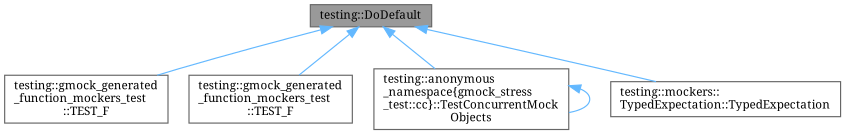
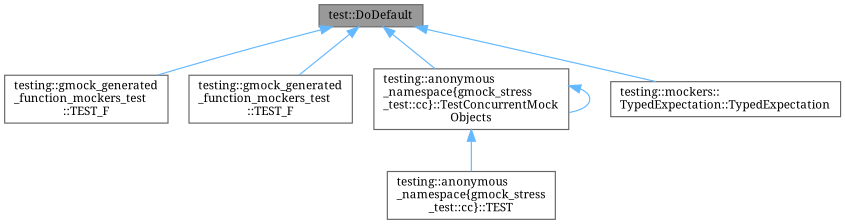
  digraph {
    fontname="Noto Serif"
    rankdir=TB
    node [color=grey40 fillcolor=white fontname="Noto Serif" fontsize=10 shape=box style=filled]
    edge [color=steelblue1 dir=back fontname="Noto Serif" fontsize=10 labelfontname=Helvetica labelfontsize=10 style=solid]
-   n1 [color=gray40 fillcolor=grey60 fontcolor=black height=0.2 label="testing::DoDefault" width=0.4]
+   n1 [color=gray40 fillcolor=grey60 fontcolor=black height=0.2 label="test::DoDefault" width=0.4]
    n2 [height=0.2 label="testing::gmock_generated\l_function_mockers_test\l::TEST_F" width=0.4]
    n3 [height=0.2 label="testing::gmock_generated\l_function_mockers_test\l::TEST_F" width=0.4]
    n4 [height=0.2 label="testing::anonymous\l_namespace\{gmock_stress\l_test::cc\}::TestConcurrentMock\lObjects" width=0.4]
    n5 [height=0.2 label="testing::mockers::\lTypedExpectation::TypedExpectation" width=0.4]
+   n6 [height=0.2 label="testing::anonymous\l_namespace\{gmock_stress\l_test::cc\}::TEST" width=0.4]
    n1 -> n2
    n1 -> n3
    n1 -> n4
    n1 -> n5
    n4 -> n4
+   n4 -> n6
  }
